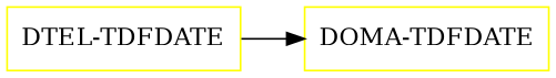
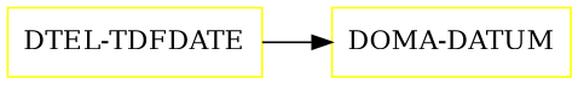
  digraph {
    rankdir=LR
    node [color=yellow shape=box]
    "DTEL-TDFDATE"
-   "DOMA-DATUM" [label="DOMA-TDFDATE"]
+   "DOMA-DATUM"
    "DTEL-TDFDATE" -> "DOMA-DATUM"
  }
